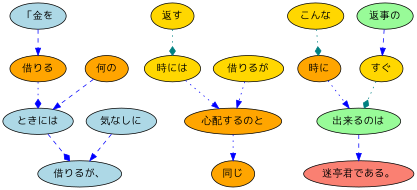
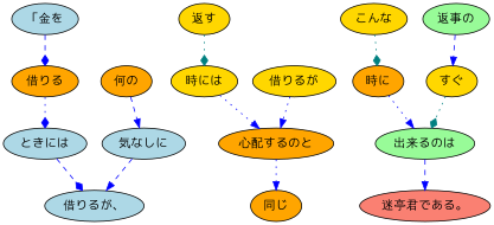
  digraph {
    fontname="Liberation Mono"
    node [fillcolor=orange fontname="Liberation Mono" style=filled]
    edge [arrowhead=normal color=blue fontname="Liberation Mono" style=dotted]
    n1 [fillcolor=lightblue label="「金を"]
    n2 [label="借りる"]
    n3 [fillcolor=lightblue label="ときには"]
    n4 [fillcolor=lightblue label="借りるが、"]
    n5 [label="何の"]
    n6 [fillcolor=lightblue label="気なしに"]
    n7 [fillcolor=gold label="返す"]
    n8 [fillcolor=gold label="時には"]
    n9 [label="心配するのと"]
    n10 [label="同じ"]
    n11 [fillcolor=gold label="借りるが"]
    n12 [fillcolor=palegreen label="出来るのは"]
    n13 [fillcolor=salmon label="迷亭君である。"]
    n14 [fillcolor=gold label="こんな"]
    n15 [label="時に"]
    n16 [fillcolor=gold label="すぐ"]
    n17 [fillcolor=palegreen label="返事の"]
-   n1 -> n2 [style=dashed]
+   n1 -> n2 [arrowhead=diamond style=dashed]
    n2 -> n3 [arrowhead=diamond]
    n3 -> n4 [arrowhead=diamond style=dashed]
-   n5 -> n3 [style=dashed]
+   n5 -> n6 [style=dashed]
    n6 -> n4 [style=dashed]
    n7 -> n8 [arrowhead=diamond color=teal]
    n8 -> n9
    n9 -> n10
    n11 -> n9
    n12 -> n13 [style=dashed]
    n14 -> n15 [arrowhead=diamond color=teal]
    n15 -> n12
    n16 -> n12 [arrowhead=diamond color=teal]
    n17 -> n16 [style=dashed]
  }
